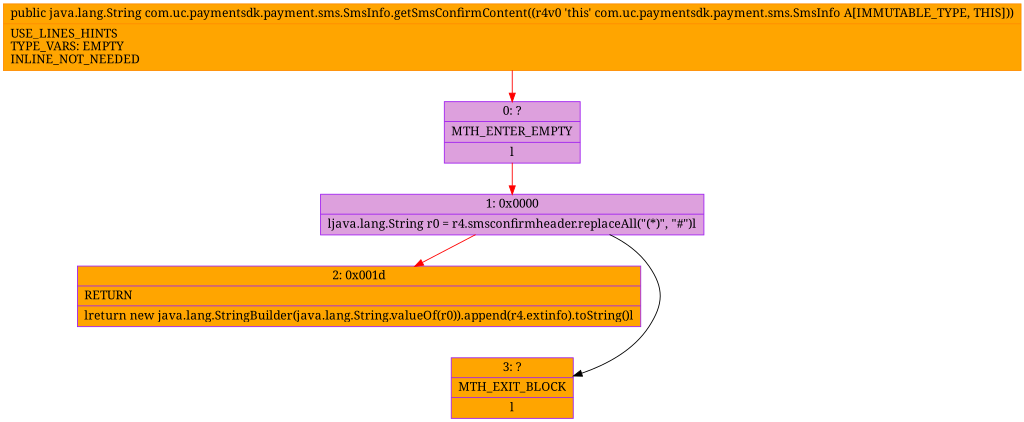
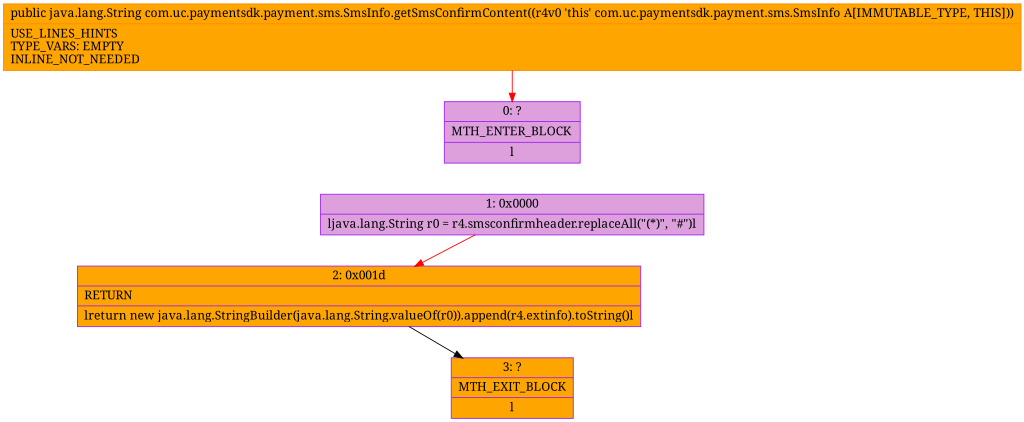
  digraph {
    fontname="Noto Serif"
    node [color=purple fillcolor=orange fontname="Noto Serif" shape=record style=filled]
    edge [color=red fontname="Noto Serif"]
-   n1 [fillcolor=plum label="{0\:\ ?|MTH_ENTER_EMPTY\l|l}"]
+   n1 [fillcolor=plum label="{0\:\ ?|MTH_ENTER_BLOCK\l|l}"]
    n2 [fillcolor=plum label="{1\:\ 0x0000|ljava.lang.String r0 = r4.smsconfirmheader.replaceAll(\"(*)\", \"#\")l}"]
    n3 [label="{2\:\ 0x001d|RETURN\l|lreturn new java.lang.StringBuilder(java.lang.String.valueOf(r0)).append(r4.extinfo).toString()l}"]
    n4 [label="{3\:\ ?|MTH_EXIT_BLOCK\l|l}"]
    n5 [color=darkorange label="{public java.lang.String com.uc.paymentsdk.payment.sms.SmsInfo.getSmsConfirmContent((r4v0 'this' com.uc.paymentsdk.payment.sms.SmsInfo A[IMMUTABLE_TYPE, THIS]))  | USE_LINES_HINTS\lTYPE_VARS: EMPTY\lINLINE_NOT_NEEDED\l}"]
-   n1 -> n2
    n2 -> n3
-   n2 -> n4 [color=black]
+   n3 -> n4 [color=black]
    n5 -> n1
  }
